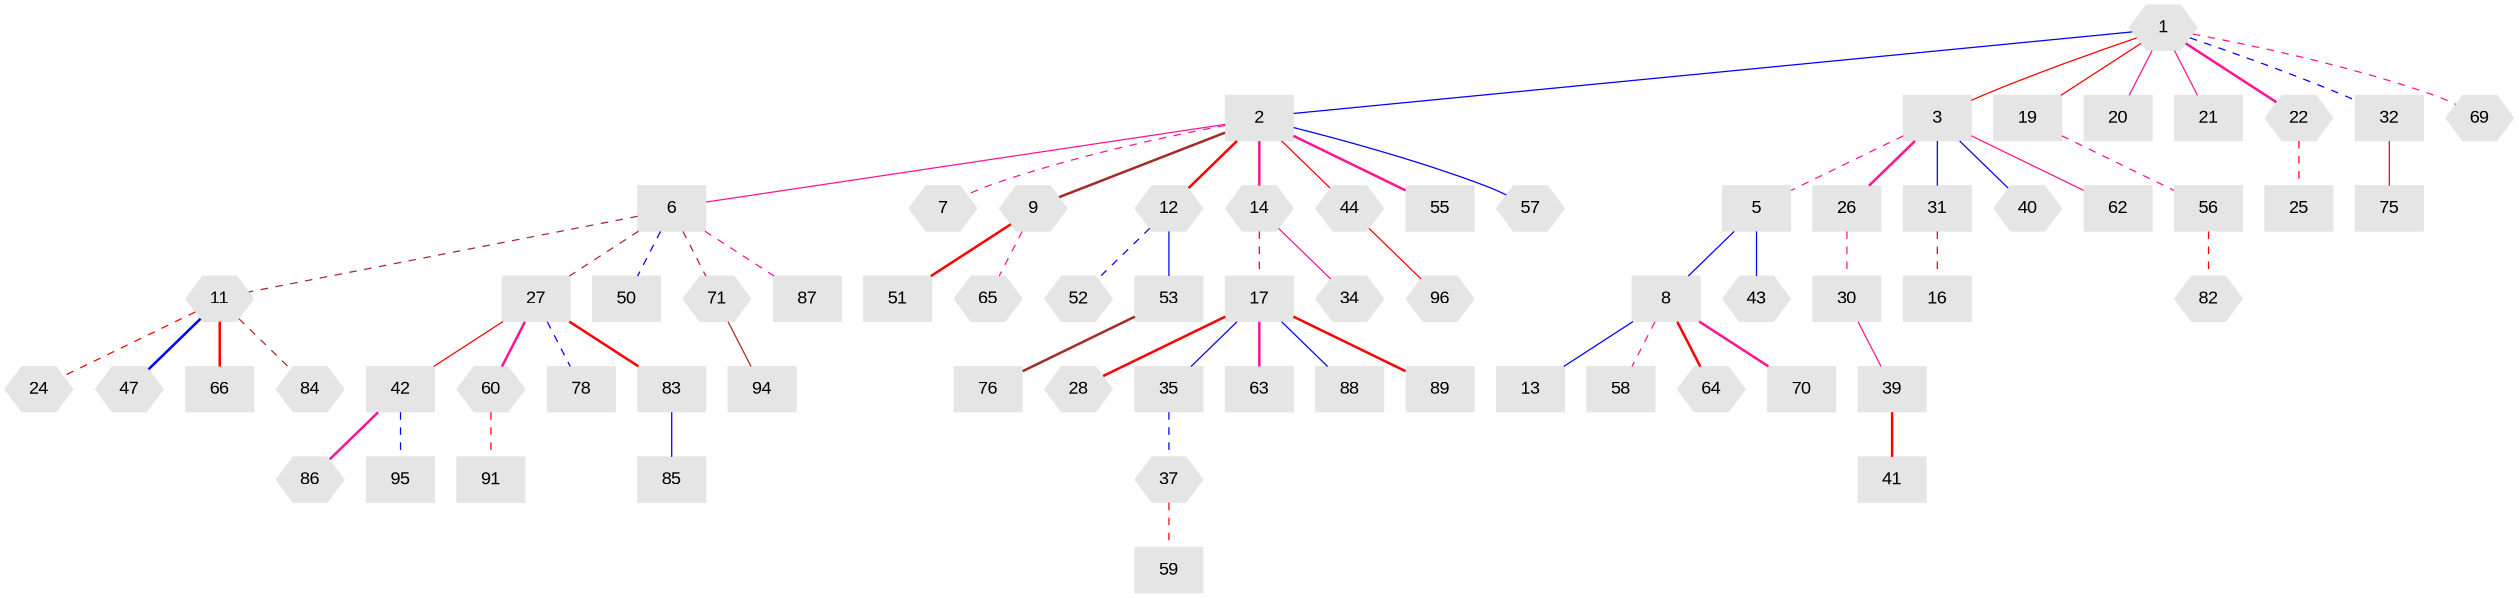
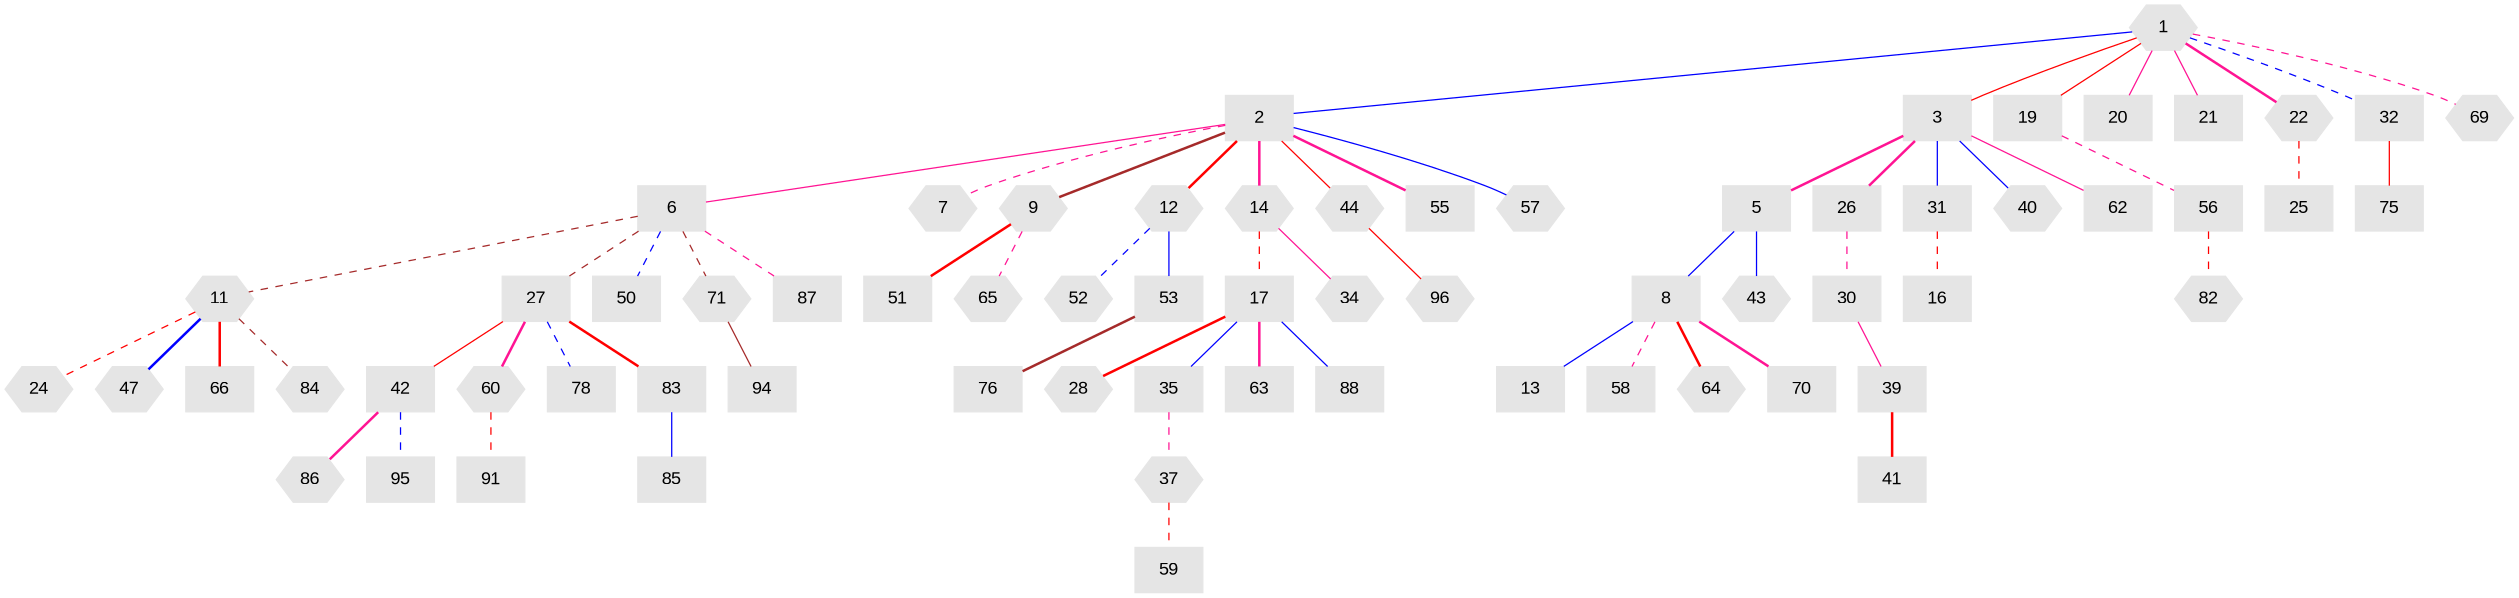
  graph {
    fontname="Liberation Sans"
    node [color=gray90 fontname="Liberation Sans" shape=box style=filled]
    edge [color=deeppink fontname="Liberation Sans" style=solid]
    1 [shape=hexagon super="+18"]
    2 [super="+4"]
    3 [super="+36"]
    19 [super="+61"]
    20
    21
    22 [shape=hexagon]
    32
    69 [shape=hexagon]
    6 [super="+10"]
    7 [shape=hexagon]
    9 [shape=hexagon]
    12 [shape=hexagon super="+33"]
    14 [shape=hexagon super="+48"]
    44 [shape=hexagon super="+97"]
    55
    57 [shape=hexagon]
    5 [super="+15"]
    26
    31
    40 [shape=hexagon super="+49"]
    62 [super="+67"]
    56 [super="+73"]
    25 [super="+79"]
    75 [super="+100"]
    11 [shape=hexagon super="+16"]
    27 [super="+99"]
    50
    71 [shape=hexagon super="+90"]
    87
    51 [super="+92"]
    65 [shape=hexagon super="+74"]
    52 [shape=hexagon]
    53 [super="+58"]
    17 [super="+29"]
    34 [shape=hexagon]
    96 [shape=hexagon]
    8 [super="+23"]
    43 [shape=hexagon]
    30 [super="+45"]
    n41 [label=16 super="+72"]
    13 [super="+81"]
    n43 [label=58]
    64 [shape=hexagon]
    70
    24 [shape=hexagon]
    47 [shape=hexagon]
    66
    84 [shape=hexagon]
    42 [super="+54"]
    60 [shape=hexagon]
    78
    83
    94
    76
    28 [shape=hexagon]
    35 [super="+77"]
    63
    88
-   89 [super="+93"]
    37 [shape=hexagon]
    82 [shape=hexagon]
    39 [super="+68"]
    86 [shape=hexagon super="+98"]
    95
    91
    85
    41
    59 [super="+80"]
    1 -- 2 [color=blue]
    1 -- 3 [color=red]
    1 -- 19 [color=red]
    1 -- 20
    1 -- 21
    1 -- 22 [style=bold]
    1 -- 32 [color=blue style=dashed]
    1 -- 69 [style=dashed]
    2 -- 6
    2 -- 7 [style=dashed]
    2 -- 9 [color=brown style=bold]
    2 -- 12 [color=red style=bold]
    2 -- 14 [style=bold]
    2 -- 44 [color=red]
    2 -- 55 [style=bold]
    2 -- 57 [color=blue]
-   3 -- 5 [style=dashed]
+   3 -- 5 [style=bold]
    3 -- 26 [style=bold]
    3 -- 31 [color=blue]
    3 -- 40 [color=blue]
    3 -- 62
    19 -- 56 [style=dashed]
    22 -- 25 [color=red style=dashed]
    32 -- 75 [color=red]
    6 -- 11 [color=brown style=dashed]
    6 -- 27 [color=brown style=dashed]
    6 -- 50 [color=blue style=dashed]
    6 -- 71 [color=brown style=dashed]
    6 -- 87 [style=dashed]
    9 -- 51 [color=red style=bold]
    9 -- 65 [style=dashed]
    12 -- 52 [color=blue style=dashed]
    12 -- 53 [color=blue]
    14 -- 17 [color=red style=dashed]
    14 -- 34
    44 -- 96 [color=red]
    5 -- 8 [color=blue]
    5 -- 43 [color=blue]
    26 -- 30 [style=dashed]
    31 -- n41 [color=red style=dashed]
    56 -- 82 [color=red style=dashed]
    11 -- 24 [color=red style=dashed]
    11 -- 47 [color=blue style=bold]
    11 -- 66 [color=red style=bold]
    11 -- 84 [color=brown style=dashed]
    27 -- 42 [color=red]
    27 -- 60 [style=bold]
    27 -- 78 [color=blue style=dashed]
    27 -- 83 [color=red style=bold]
    71 -- 94 [color=brown]
    53 -- 76 [color=brown style=bold]
    17 -- 28 [color=red style=bold]
    17 -- 35 [color=blue]
    17 -- 63 [style=bold]
    17 -- 88 [color=blue]
-   17 -- 89 [color=red style=bold]
    8 -- 13 [color=blue]
    8 -- n43 [style=dashed]
    8 -- 64 [color=red style=bold]
    8 -- 70 [style=bold]
    30 -- 39
    42 -- 86 [style=bold]
    42 -- 95 [color=blue style=dashed]
    60 -- 91 [color=red style=dashed]
    83 -- 85 [color=blue]
-   35 -- 37 [color=blue style=dashed]
+   35 -- 37 [style=dashed]
    37 -- 59 [color=red style=dashed]
    39 -- 41 [color=red style=bold]
  }
